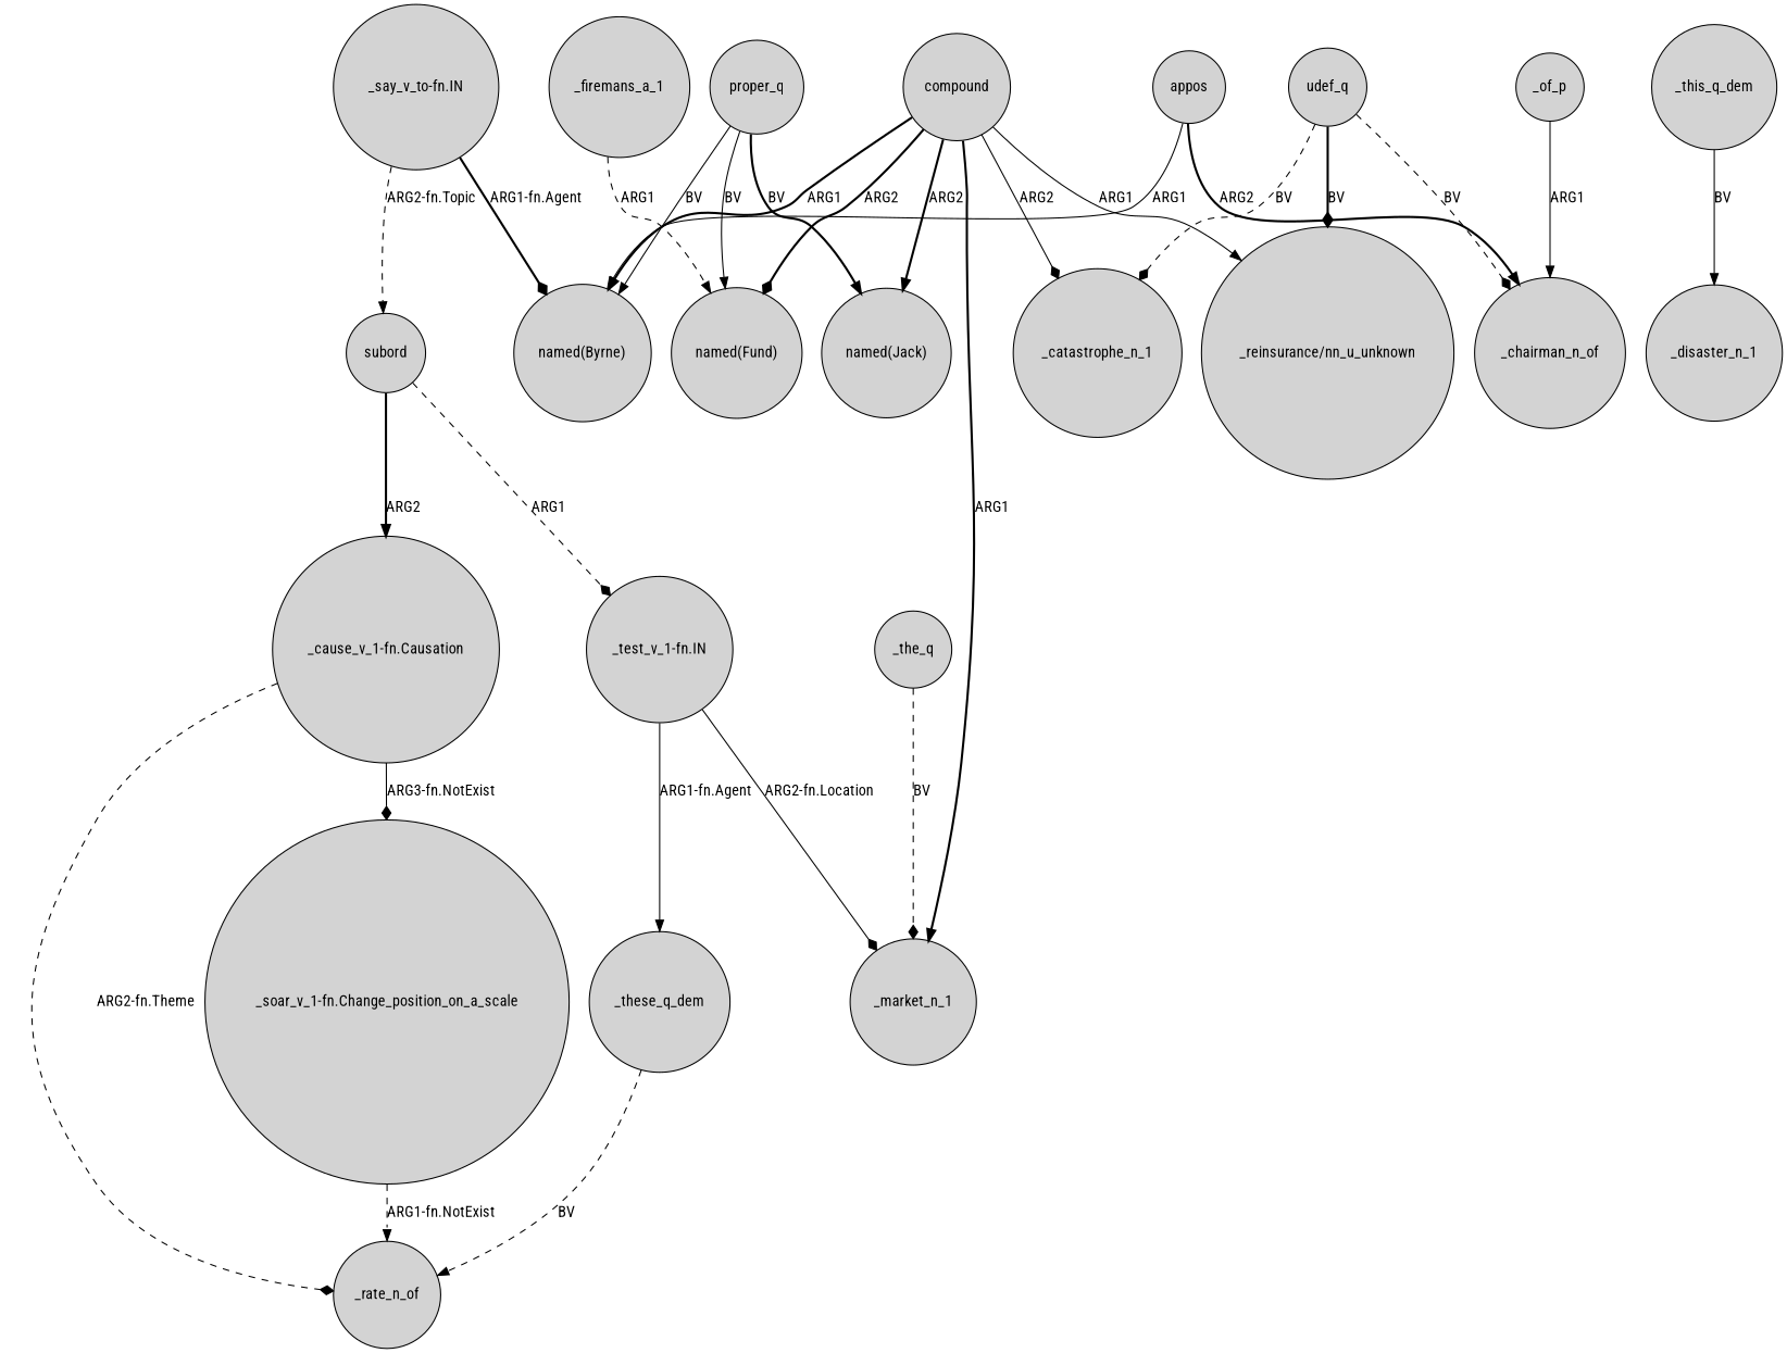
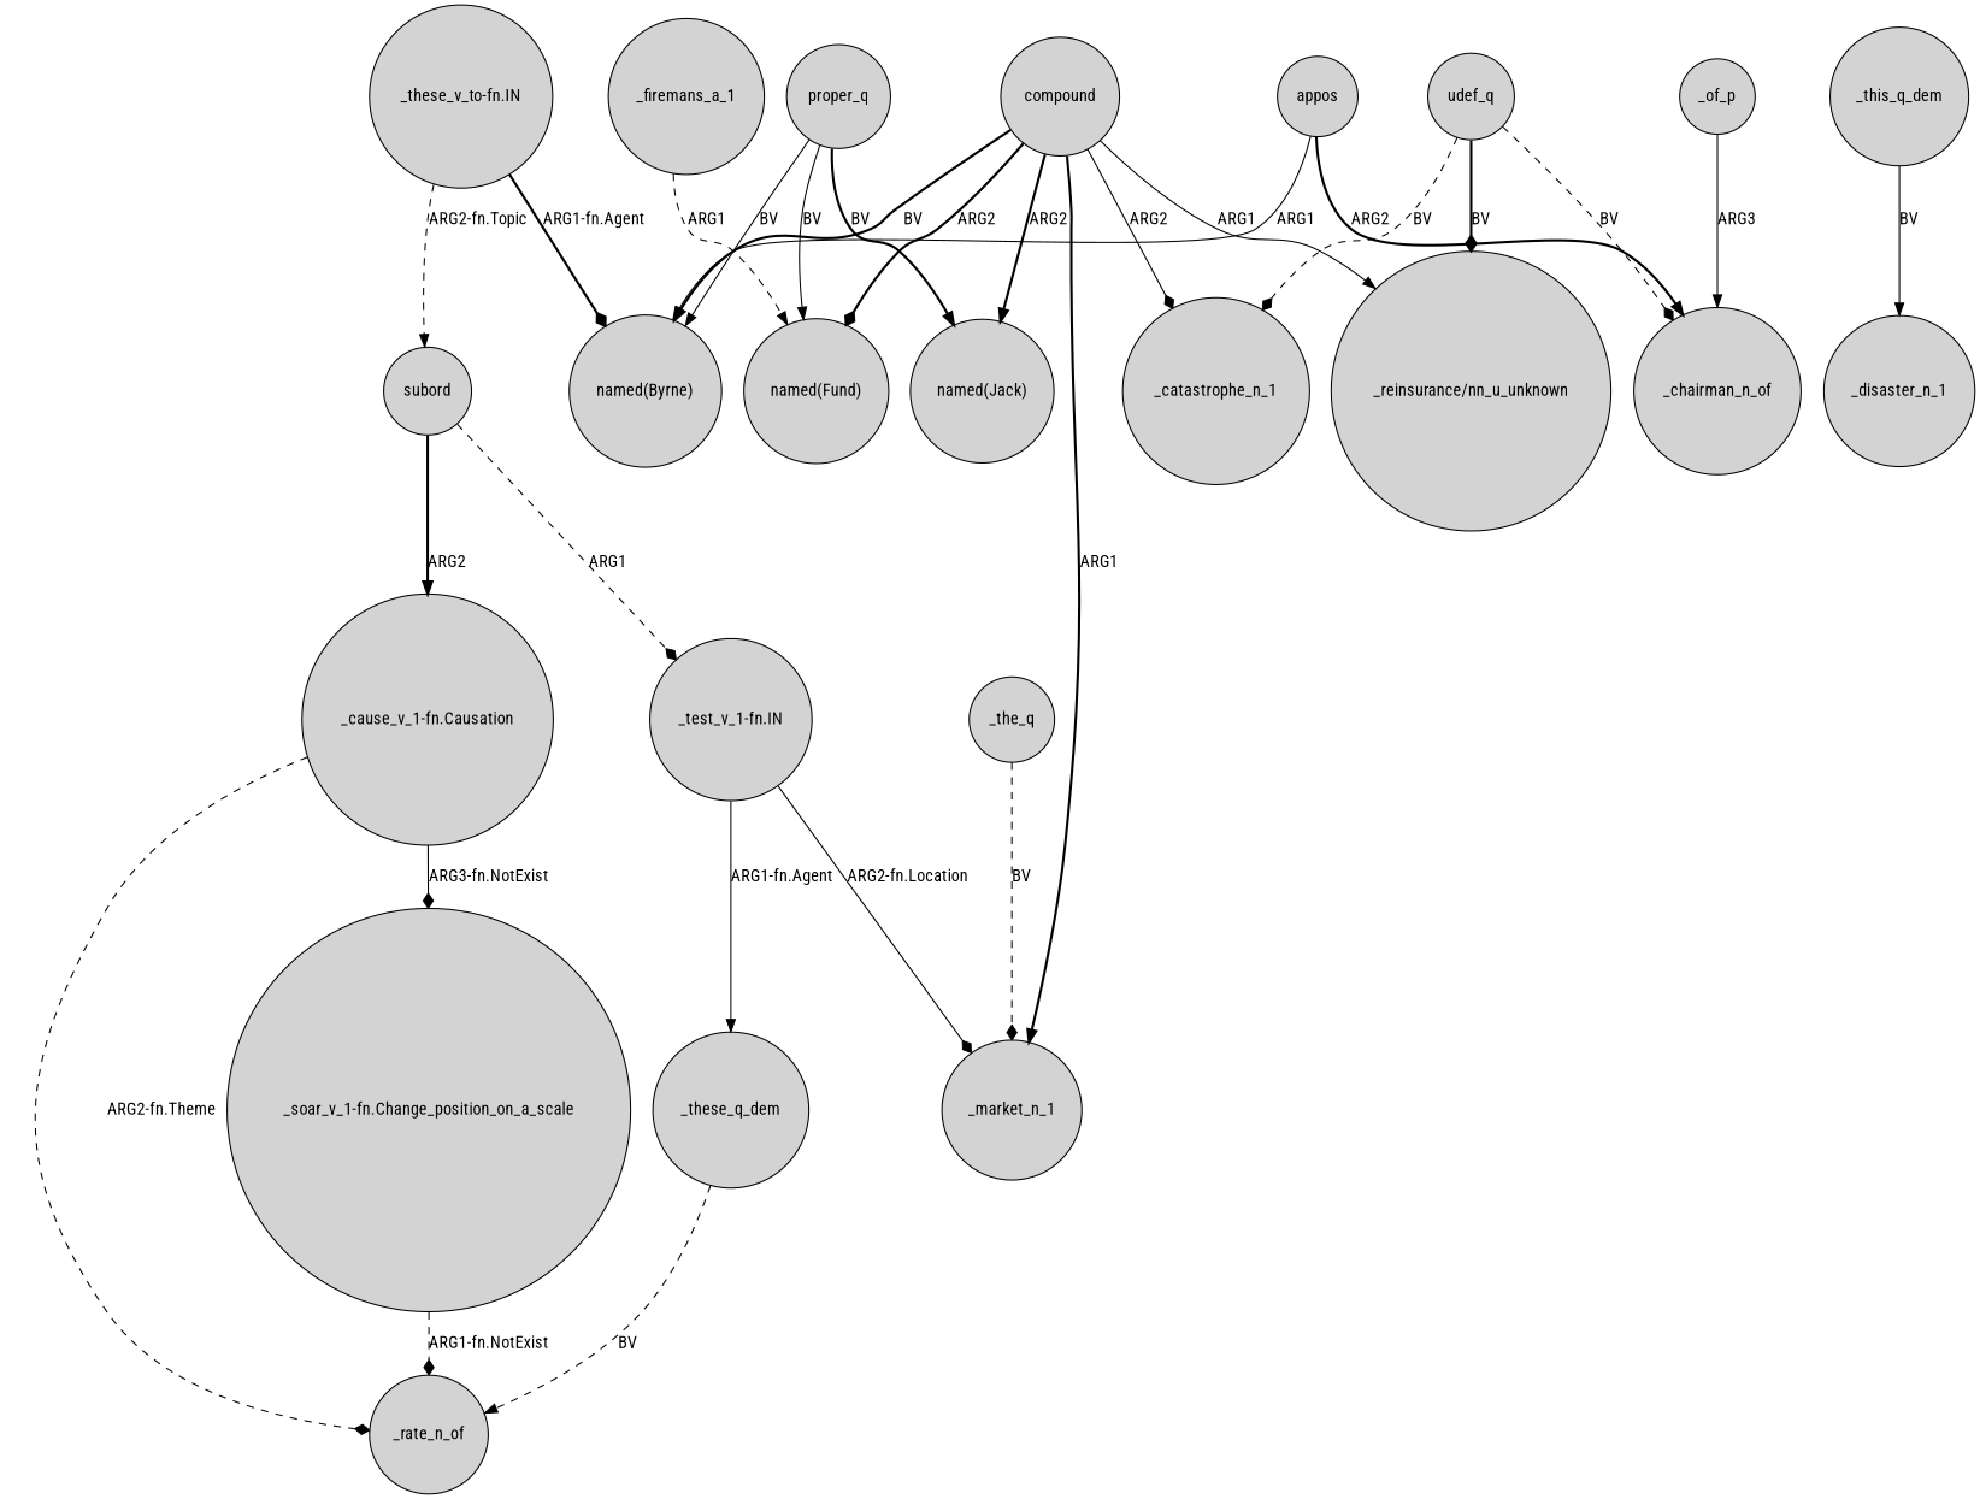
  digraph {
    fontname="Roboto Condensed"
    node [fontname="Roboto Condensed" shape=circle style=filled]
    edge [arrowhead=normal fontname="Roboto Condensed" style=solid]
    subord
    "_test_v_1-fn.IN"
    "_cause_v_1-fn.Causation"
    _market_n_1
    _these_q_dem
    _rate_n_of
    "_soar_v_1-fn.Change_position_on_a_scale"
    proper_q
    "named(Byrne)"
    "named(Fund)"
    "named(Jack)"
    compound
    "_reinsurance/nn_u_unknown"
    _catastrophe_n_1
    _of_p
    _chairman_n_of
    udef_q
-   "_say_v_to-fn.IN"
+   "_say_v_to-fn.IN" [label="_these_v_to-fn.IN"]
    appos
    _firemans_a_1
    _this_q_dem
    _disaster_n_1
    _the_q
    subord -> "_test_v_1-fn.IN" [arrowhead=diamond label=ARG1 style=dashed]
    subord -> "_cause_v_1-fn.Causation" [label=ARG2 style=bold]
    "_test_v_1-fn.IN" -> _market_n_1 [arrowhead=diamond label="ARG2-fn.Location"]
    "_test_v_1-fn.IN" -> _these_q_dem [label="ARG1-fn.Agent"]
    "_cause_v_1-fn.Causation" -> _rate_n_of [arrowhead=diamond label="ARG2-fn.Theme" style=dashed]
    "_cause_v_1-fn.Causation" -> "_soar_v_1-fn.Change_position_on_a_scale" [arrowhead=diamond label="ARG3-fn.NotExist"]
    _these_q_dem -> _rate_n_of [label=BV style=dashed]
-   "_soar_v_1-fn.Change_position_on_a_scale" -> _rate_n_of [label="ARG1-fn.NotExist" style=dashed]
+   "_soar_v_1-fn.Change_position_on_a_scale" -> _rate_n_of [arrowhead=diamond label="ARG1-fn.NotExist" style=dashed]
    proper_q -> "named(Byrne)" [label=BV]
    proper_q -> "named(Fund)" [label=BV]
    proper_q -> "named(Jack)" [label=BV style=bold]
    compound -> _market_n_1 [label=ARG1 style=bold]
-   compound -> "named(Byrne)" [label=ARG1 style=bold]
+   compound -> "named(Byrne)" [label=BV style=bold]
    compound -> "named(Fund)" [arrowhead=diamond label=ARG2 style=bold]
    compound -> "named(Jack)" [label=ARG2 style=bold]
    compound -> "_reinsurance/nn_u_unknown" [label=ARG1]
    compound -> _catastrophe_n_1 [arrowhead=diamond label=ARG2]
-   _of_p -> _chairman_n_of [label=ARG1]
+   _of_p -> _chairman_n_of [label=ARG3]
    udef_q -> "_reinsurance/nn_u_unknown" [arrowhead=diamond label=BV style=bold]
    udef_q -> _catastrophe_n_1 [arrowhead=diamond label=BV style=dashed]
    udef_q -> _chairman_n_of [arrowhead=diamond label=BV style=dashed]
    "_say_v_to-fn.IN" -> subord [label="ARG2-fn.Topic" style=dashed]
    "_say_v_to-fn.IN" -> "named(Byrne)" [arrowhead=diamond label="ARG1-fn.Agent" style=bold]
    appos -> "named(Byrne)" [label=ARG1]
    appos -> _chairman_n_of [label=ARG2 style=bold]
    _firemans_a_1 -> "named(Fund)" [label=ARG1 style=dashed]
    _this_q_dem -> _disaster_n_1 [label=BV]
    _the_q -> _market_n_1 [arrowhead=diamond label=BV style=dashed]
  }
